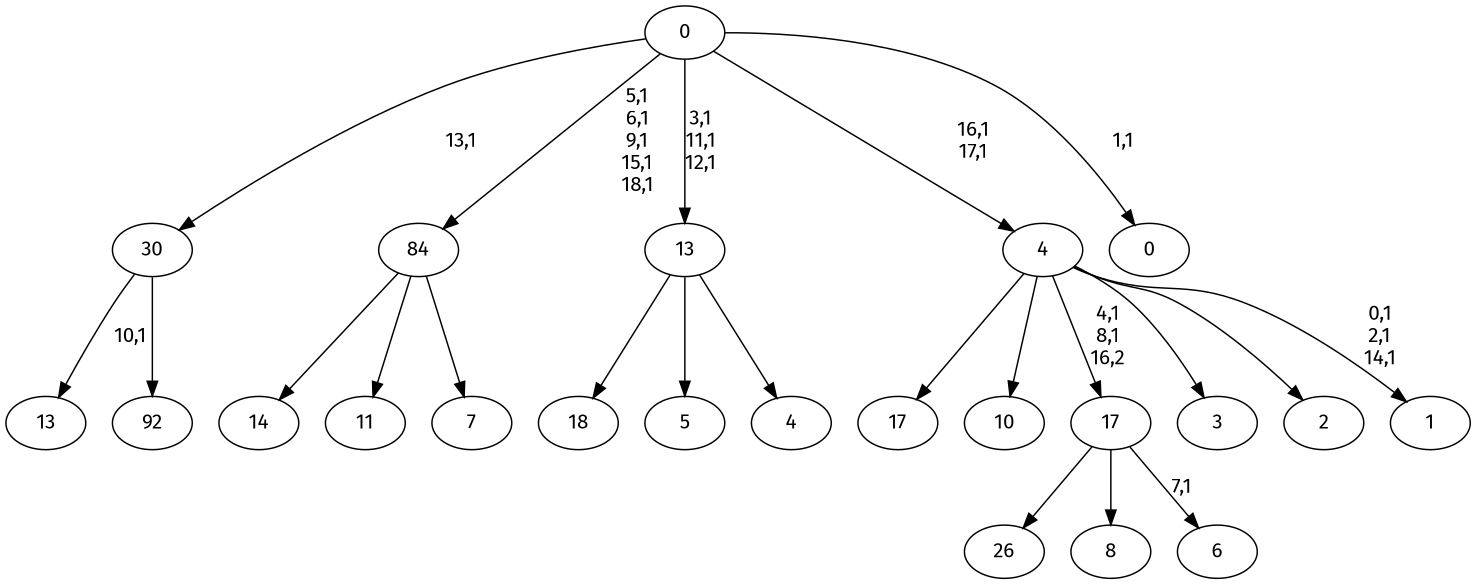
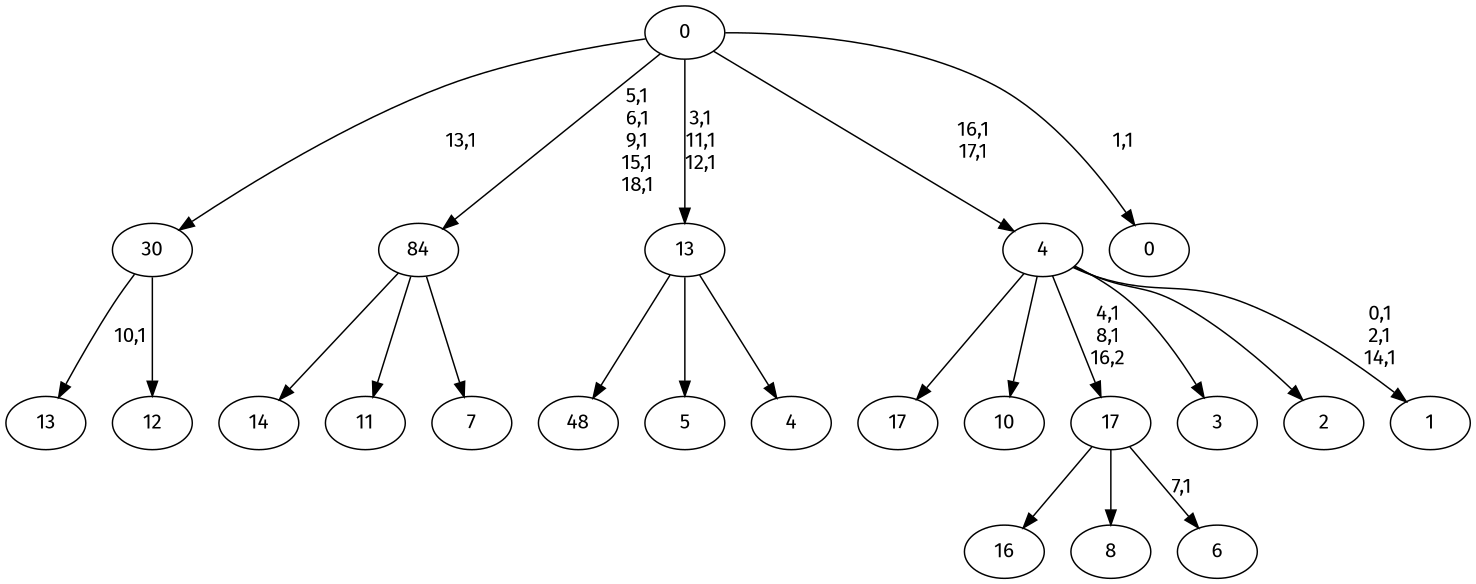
  digraph {
    fontname="Fira Sans"
    node [fontname="Fira Sans"]
    edge [fontname="Fira Sans"]
-   n1 [label=18]
+   n1 [label=48]
    n2 [label=17]
-   n3 [label=26]
+   n3 [label=16]
    n4 [label=14]
    n5 [label=13]
-   n6 [label=92]
+   n6 [label=12]
    30
    n8 [label=11]
    n9 [label=10]
    n10 [label=8]
    n11 [label=7]
    n12 [label=84]
    n13 [label=6]
    17
    n15 [label=5]
    n16 [label=4]
    13
    n18 [label=3]
    n19 [label=2]
    n20 [label=1]
    4
    n22 [label=0]
    0
    30 -> n5 [label="10,1"]
    30 -> n6
    n12 -> n4
    n12 -> n8
    n12 -> n11
    17 -> n3
    17 -> n10
    17 -> n13 [label="7,1"]
    13 -> n1
    13 -> n15
    13 -> n16
    4 -> n2
    4 -> n9
    4 -> 17 [label="4,1\n8,1\n16,2"]
    4 -> n18
    4 -> n19
    4 -> n20 [label="0,1\n2,1\n14,1"]
    0 -> 30 [label="13,1"]
    0 -> n12 [label="5,1\n6,1\n9,1\n15,1\n18,1"]
    0 -> 13 [label="3,1\n11,1\n12,1"]
    0 -> 4 [label="16,1\n17,1"]
    0 -> n22 [label="1,1"]
  }
